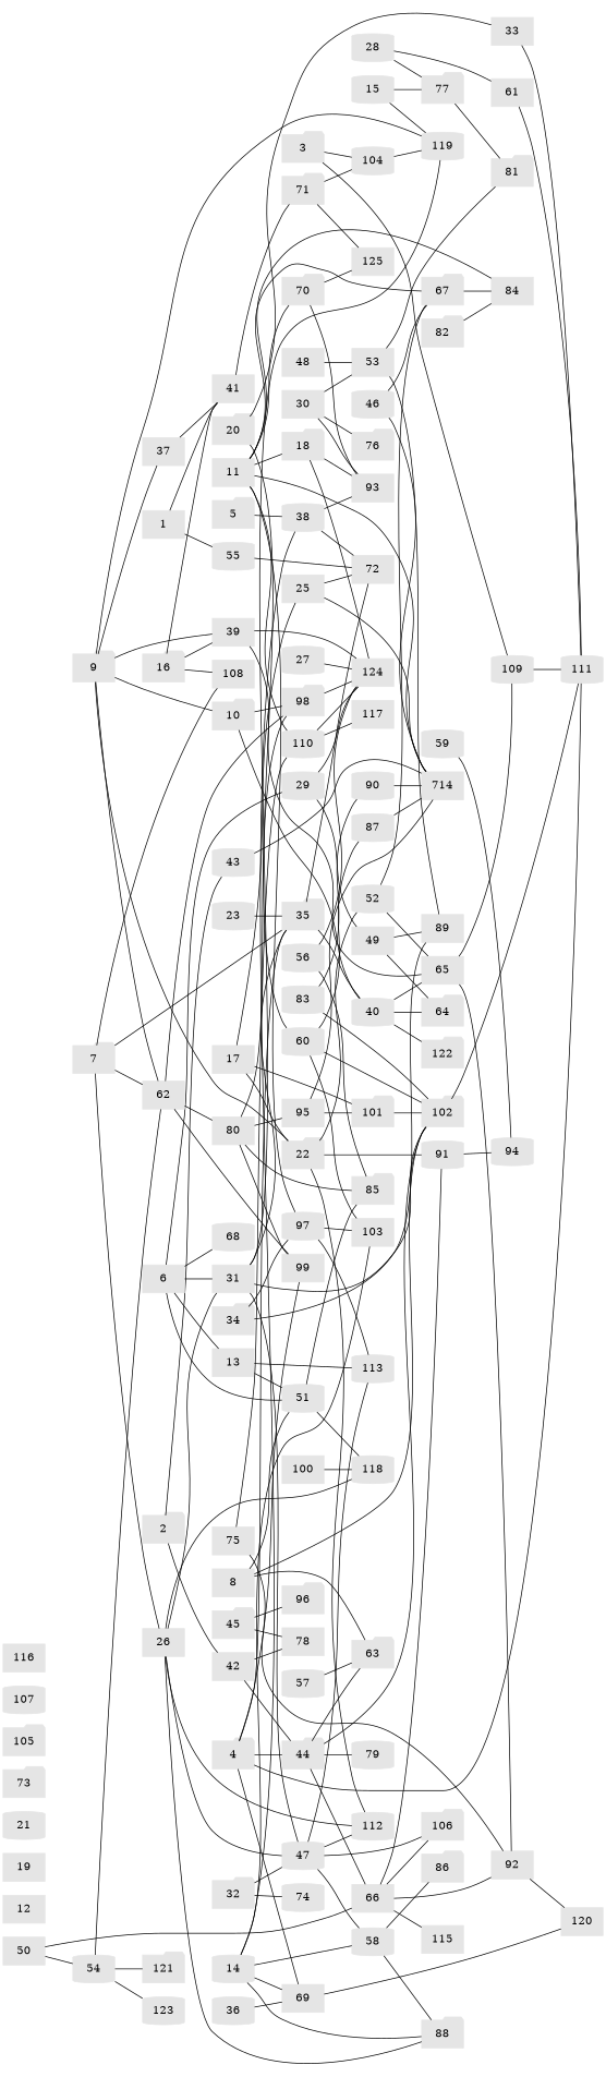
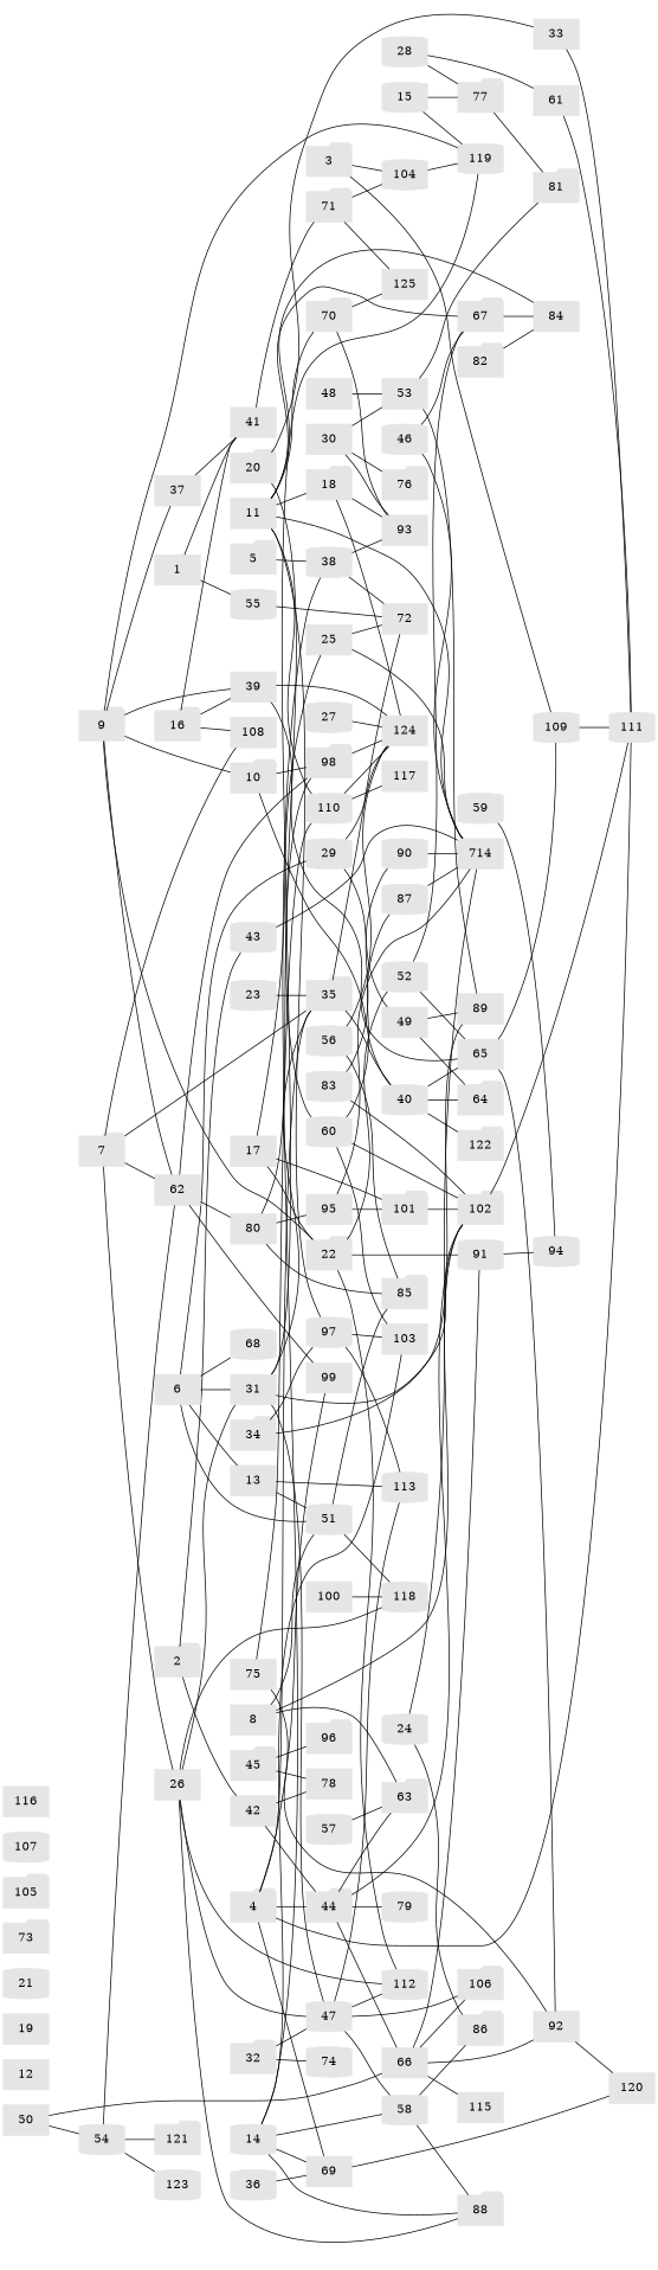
  graph {
    rankdir=LR
    node [color=gray90 shape=box style=filled]
    1
    41
    55 [shape=cylinder]
    71 [shape=folder]
    72
    2 [shape=folder]
    42
    43 [shape=cylinder]
    44 [shape=folder]
    78
    n11 [label=714]
    3 [shape=folder]
    104 [shape=cylinder]
    109 [shape=cylinder]
    119 [shape=cylinder]
    111 [shape=cylinder]
    4 [shape=folder]
    35 [shape=folder]
    69
    99
    40 [shape=cylinder]
    63 [shape=folder]
    102 [shape=folder]
    66
    79 [shape=cylinder]
    120
    5 [shape=folder]
    38 [shape=cylinder]
    93
    6
    13
    29 [shape=cylinder]
    31
    51 [shape=cylinder]
    68 [shape=cylinder]
    113 [shape=cylinder]
    124
    49
    47 [shape=cylinder]
    118 [shape=cylinder]
    85 [shape=folder]
    7 [shape=folder]
    26
    62
    108
    88 [shape=folder]
    112 [shape=cylinder]
    98 [shape=folder]
    80
    8
    9 [shape=folder]
    10 [shape=folder]
    22 [shape=folder]
    37
    39
    52 [shape=cylinder]
    91 [shape=cylinder]
    65
    64 [shape=folder]
    122 [shape=folder]
    106 [shape=folder]
    92
    115
    18 [shape=folder]
    11
    67 [shape=folder]
    70 [shape=folder]
    84
    97 [shape=cylinder]
    110 [shape=cylinder]
    125
    103
    117
    12
    14 [shape=cylinder]
    58 [shape=cylinder]
    86 [shape=folder]
    15 [shape=cylinder]
    77 [shape=folder]
    81 [shape=folder]
    16 [shape=folder]
    17
    25
    101 [shape=folder]
    19
    20 [shape=folder]
    33
    60 [shape=cylinder]
    87 [shape=cylinder]
    21 [shape=cylinder]
    94 [shape=cylinder]
    23 [shape=cylinder]
+   24 [shape=cylinder]
    27 [shape=cylinder]
    28 [shape=cylinder]
    61
    89
    30
    53
    76 [shape=folder]
    32 [shape=folder]
    74 [shape=cylinder]
    34 [shape=folder]
    36 [shape=cylinder]
    45 [shape=folder]
    96 [shape=folder]
    46 [shape=cylinder]
    48
    50
    54 [shape=cylinder]
    121 [shape=folder]
    123 [shape=cylinder]
    56 [shape=cylinder]
    57 [shape=cylinder]
    59 [shape=cylinder]
    95
    73 [shape=folder]
    75
    82 [shape=folder]
    83 [shape=cylinder]
    90 [shape=cylinder]
    100
    105 [shape=folder]
    107 [shape=cylinder]
    116
    1 -- 41
    1 -- 55
    41 -- 71
    55 -- 72
    71 -- 104
    71 -- 125
    2 -- 42
    2 -- 43
    42 -- 44
    42 -- 78
    43 -- n11
    44 -- 63
    44 -- 102
    44 -- 66
    44 -- 79
    3 -- 104
    3 -- 109
    104 -- 119
    109 -- 111
    4 -- 44
    4 -- 111
    4 -- 35
    4 -- 69
    4 -- 99
    35 -- 72
    35 -- 40
    69 -- 120
    40 -- 65
    40 -- 64
    40 -- 122
    102 -- 111
    66 -- 91
    66 -- 106
    66 -- 92
    66 -- 115
    5 -- 38
    38 -- 72
    38 -- 93
    6 -- 13
    6 -- 29
    6 -- 31
    6 -- 51
    6 -- 68
    13 -- 51
    13 -- 113
    29 -- 124
    29 -- 49
    31 -- 119
    31 -- 35
    31 -- 102
    31 -- 47
    51 -- 118
    51 -- 85
    49 -- 64
    49 -- 89
    47 -- 113
    47 -- 112
    47 -- 106
    47 -- 58
    7 -- 35
    7 -- 26
    7 -- 62
    7 -- 108
    26 -- 31
    26 -- 47
    26 -- 118
    26 -- 88
    26 -- 112
    62 -- 99
    62 -- 98
    62 -- 80
    98 -- 124
-   80 -- 99
    80 -- 85
    80 -- 98
    80 -- 95
    8 -- 63
    8 -- 102
    8 -- 51
    9 -- 119
    9 -- 62
    9 -- 10
    9 -- 22
    9 -- 37
    9 -- 39
    10 -- 40
    10 -- 98
    22 -- 112
    22 -- 52
    22 -- 91
    37 -- 41
    39 -- 124
    39 -- 65
    52 -- 65
    52 -- 67
    91 -- 94
    65 -- 109
    65 -- 92
    92 -- 120
    18 -- 93
    18 -- 124
    11 -- n11
    11 -- 18
    11 -- 67
    11 -- 70
    11 -- 84
    11 -- 97
    11 -- 110
    67 -- 84
    70 -- 93
    70 -- 125
    97 -- 113
    97 -- 103
    110 -- 124
    110 -- 117
    14 -- 69
    14 -- 38
    14 -- 88
    14 -- 103
    14 -- 58
    58 -- 88
    58 -- 86
    15 -- 119
    15 -- 77
    77 -- 81
    16 -- 41
    16 -- 108
    16 -- 39
    17 -- 22
    17 -- 25
    17 -- 101
    25 -- 72
    25 -- n11
    101 -- 102
    20 -- 33
    20 -- 60
    33 -- 111
    60 -- 102
    60 -- 103
    60 -- 87
    87 -- n11
    23 -- 35
+   24 -- n11
+   24 -- 86
    27 -- 124
    28 -- 77
    28 -- 61
    61 -- 111
    30 -- 93
    30 -- 53
    30 -- 76
    53 -- 81
    53 -- 89
    32 -- 47
    32 -- 74
    34 -- 97
    34 -- 89
    36 -- 69
    45 -- 78
    45 -- 96
    46 -- n11
    46 -- 67
    48 -- 53
    50 -- 66
    50 -- 54
    54 -- 62
    54 -- 121
    54 -- 123
    56 -- 124
    56 -- 85
    57 -- 63
    59 -- 94
    95 -- n11
    95 -- 101
    75 -- 92
    75 -- 110
    82 -- 84
    83 -- 102
    83 -- 90
    90 -- n11
    100 -- 118
  }
